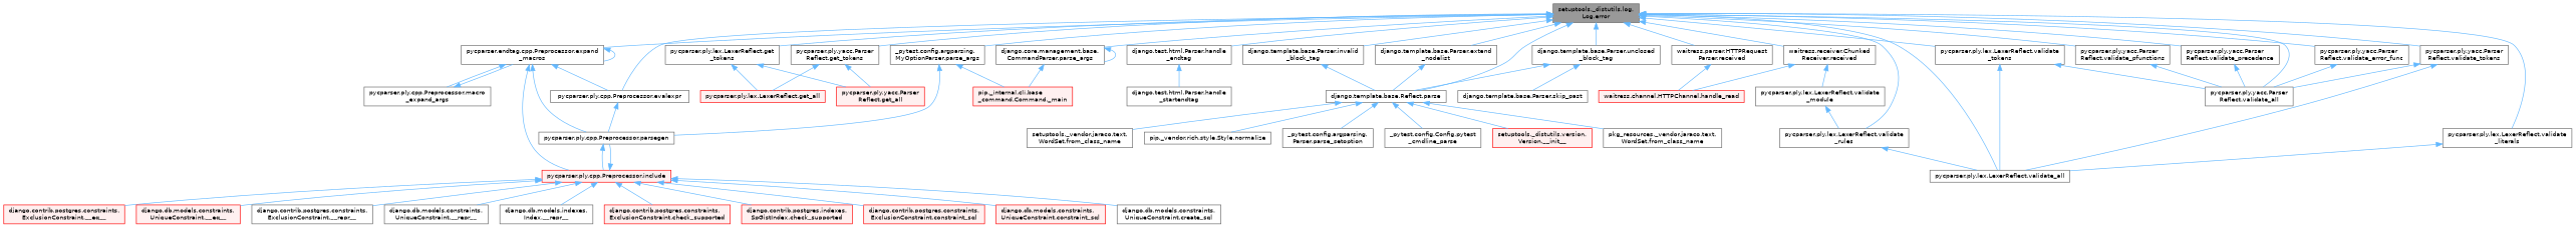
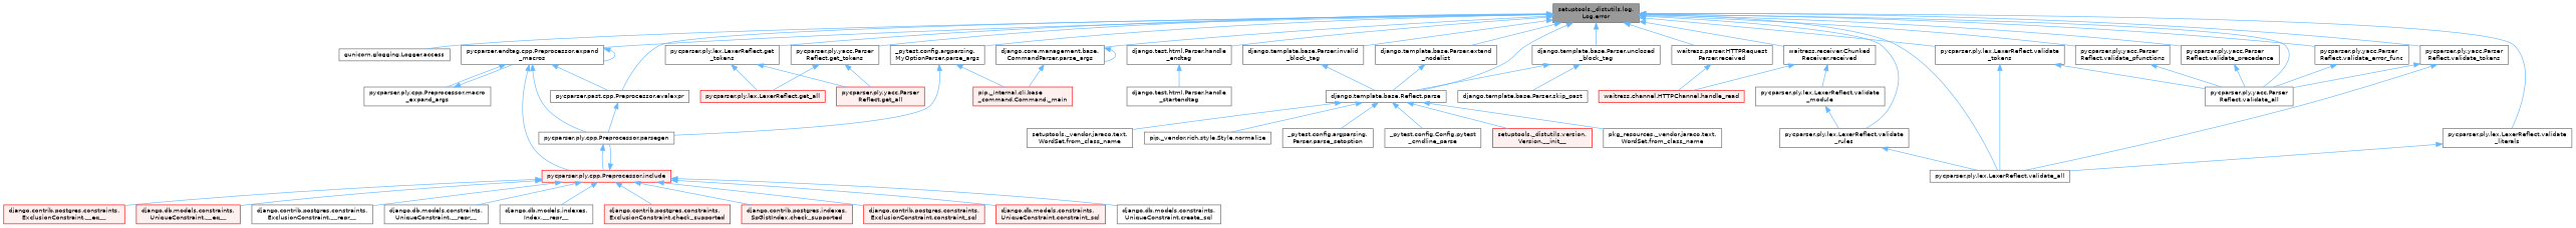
  digraph {
    rankdir=TB
    node [color=grey40 fillcolor=white fontname=Helvetica fontsize=10 shape=box style=filled]
    edge [color=steelblue1 dir=back fontname=Helvetica fontsize=10 labelfontname=Helvetica labelfontsize=10 style=solid]
    n1 [color=gray40 fillcolor=grey60 fontcolor=black height=0.2 label="setuptools._distutils.log.\lLog.error" width=0.4]
-   n3 [height=0.2 label="pycparser.ply.cpp.Preprocessor.evalexpr" width=0.4]
+   n2 [height=0.2 label="gunicorn.glogging.Logger.access" width=0.4]
+   n3 [height=0.2 label="pycparser.past.cpp.Preprocessor.evalexpr" width=0.4]
    n4 [height=0.2 label="pycparser.endtag.cpp.Preprocessor.expand\l_macros" width=0.4]
    n5 [height=0.2 label="django.template.base.Parser.extend\l_nodelist" width=0.4]
    n6 [height=0.2 label="django.template.base.Reflect.parse" width=0.4]
    n7 [height=0.2 label="pycparser.ply.lex.LexerReflect.get\l_tokens" width=0.4]
    n8 [height=0.2 label="pycparser.ply.yacc.Parser\lReflect.get_tokens" width=0.4]
    n9 [height=0.2 label="django.test.html.Parser.handle\l_endtag" width=0.4]
    n10 [height=0.2 label="django.template.base.Parser.invalid\l_block_tag" width=0.4]
    n11 [height=0.2 label="_pytest.config.argparsing.\lMyOptionParser.parse_args" width=0.4]
    n12 [height=0.2 label="django.core.management.base.\lCommandParser.parse_args" width=0.4]
    n13 [height=0.2 label="waitress.parser.HTTPRequest\lParser.received" width=0.4]
    n14 [height=0.2 label="waitress.receiver.Chunked\lReceiver.received" width=0.4]
    n15 [height=0.2 label="django.template.base.Parser.unclosed\l_block_tag" width=0.4]
    n16 [height=0.2 label="pycparser.ply.lex.LexerReflect.validate_all" width=0.4]
    n17 [height=0.2 label="pycparser.ply.yacc.Parser\lReflect.validate_all" width=0.4]
    n18 [height=0.2 label="pycparser.ply.yacc.Parser\lReflect.validate_error_func" width=0.4]
    n19 [height=0.2 label="pycparser.ply.lex.LexerReflect.validate\l_literals" width=0.4]
    n20 [height=0.2 label="pycparser.ply.lex.LexerReflect.validate\l_rules" width=0.4]
    n21 [height=0.2 label="pycparser.ply.yacc.Parser\lReflect.validate_pfunctions" width=0.4]
    n22 [height=0.2 label="pycparser.ply.yacc.Parser\lReflect.validate_precedence" width=0.4]
    n23 [height=0.2 label="pycparser.ply.lex.LexerReflect.validate\l_tokens" width=0.4]
    n24 [height=0.2 label="pycparser.ply.yacc.Parser\lReflect.validate_tokens" width=0.4]
    n25 [height=0.2 label="pycparser.ply.cpp.Preprocessor.parsegen" width=0.4]
    n26 [color=red fillcolor="#FFF0F0" height=0.2 label="pycparser.ply.cpp.Preprocessor.include" width=0.4]
    n27 [height=0.2 label="pycparser.ply.cpp.Preprocessor.macro\l_expand_args" width=0.4]
    n28 [color=red fillcolor="#FFF0F0" height=0.2 label="setuptools._distutils.version.\lVersion.__init__" width=0.4]
    n29 [height=0.2 label="pkg_resources._vendor.jaraco.text.\lWordSet.from_class_name" width=0.4]
    n30 [height=0.2 label="setuptools._vendor.jaraco.text.\lWordSet.from_class_name" width=0.4]
    n31 [height=0.2 label="pip._vendor.rich.style.Style.normalize" width=0.4]
    n32 [height=0.2 label="_pytest.config.argparsing.\lParser.parse_setoption" width=0.4]
    n33 [height=0.2 label="_pytest.config.Config.pytest\l_cmdline_parse" width=0.4]
    n34 [color=red fillcolor="#FFF0F0" height=0.2 label="pycparser.ply.lex.LexerReflect.get_all" width=0.4]
    n35 [color=red fillcolor="#FFF0F0" height=0.2 label="pycparser.ply.yacc.Parser\lReflect.get_all" width=0.4]
    n36 [height=0.2 label="django.test.html.Parser.handle\l_startendtag" width=0.4]
    n37 [color=red fillcolor="#FFF0F0" height=0.2 label="pip._internal.cli.base\l_command.Command._main" width=0.4]
    n38 [color=red fillcolor="#FFF0F0" height=0.2 label="waitress.channel.HTTPChannel.handle_read" width=0.4]
    n39 [height=0.2 label="pycparser.ply.lex.LexerReflect.validate\l_module" width=0.4]
    n40 [height=0.2 label="django.template.base.Parser.skip_past" width=0.4]
    n41 [color=red fillcolor="#FFF0F0" height=0.2 label="django.contrib.postgres.constraints.\lExclusionConstraint.__eq__" width=0.4]
    n42 [color=red fillcolor="#FFF0F0" height=0.2 label="django.db.models.constraints.\lUniqueConstraint.__eq__" width=0.4]
    n43 [height=0.2 label="django.contrib.postgres.constraints.\lExclusionConstraint.__repr__" width=0.4]
    n44 [height=0.2 label="django.db.models.constraints.\lUniqueConstraint.__repr__" width=0.4]
    n45 [height=0.2 label="django.db.models.indexes.\lIndex.__repr__" width=0.4]
    n46 [color=red fillcolor="#FFF0F0" height=0.2 label="django.contrib.postgres.constraints.\lExclusionConstraint.check_supported" width=0.4]
    n47 [color=red fillcolor="#FFF0F0" height=0.2 label="django.contrib.postgres.indexes.\lSpGistIndex.check_supported" width=0.4]
    n48 [color=red fillcolor="#FFF0F0" height=0.2 label="django.contrib.postgres.constraints.\lExclusionConstraint.constraint_sql" width=0.4]
    n49 [color=red fillcolor="#FFF0F0" height=0.2 label="django.db.models.constraints.\lUniqueConstraint.constraint_sql" width=0.4]
    n50 [height=0.2 label="django.db.models.constraints.\lUniqueConstraint.create_sql" width=0.4]
+   n1 -> n2
    n1 -> n3
    n1 -> n4
    n1 -> n5
    n1 -> n6
    n1 -> n7
    n1 -> n8
    n1 -> n9
    n1 -> n10
    n1 -> n11
    n1 -> n12
    n1 -> n13
    n1 -> n14
    n1 -> n15
    n1 -> n16
    n1 -> n17
    n1 -> n18
    n1 -> n19
    n1 -> n20
    n1 -> n21
    n1 -> n22
    n1 -> n23
    n1 -> n24
    n3 -> n25
    n4 -> n3
    n4 -> n4
    n4 -> n25
    n4 -> n26
    n4 -> n27
    n5 -> n6
    n6 -> n28
    n6 -> n29
    n6 -> n30
    n6 -> n31
    n6 -> n32
    n6 -> n33
    n7 -> n34
    n7 -> n35
    n8 -> n34
    n8 -> n35
    n9 -> n36
    n10 -> n6
    n11 -> n25
    n11 -> n37
    n12 -> n12
    n12 -> n37
    n13 -> n38
    n14 -> n38
    n14 -> n39
    n15 -> n6
    n15 -> n40
    n18 -> n17
    n19 -> n16
    n20 -> n16
    n21 -> n17
    n22 -> n17
    n23 -> n16
    n23 -> n17
    n24 -> n16
    n24 -> n17
    n25 -> n26
    n26 -> n25
    n26 -> n41
    n26 -> n42
    n26 -> n43
    n26 -> n44
    n26 -> n45
    n26 -> n46
    n26 -> n47
    n26 -> n48
    n26 -> n49
    n26 -> n50
    n27 -> n4
    n39 -> n20
  }
